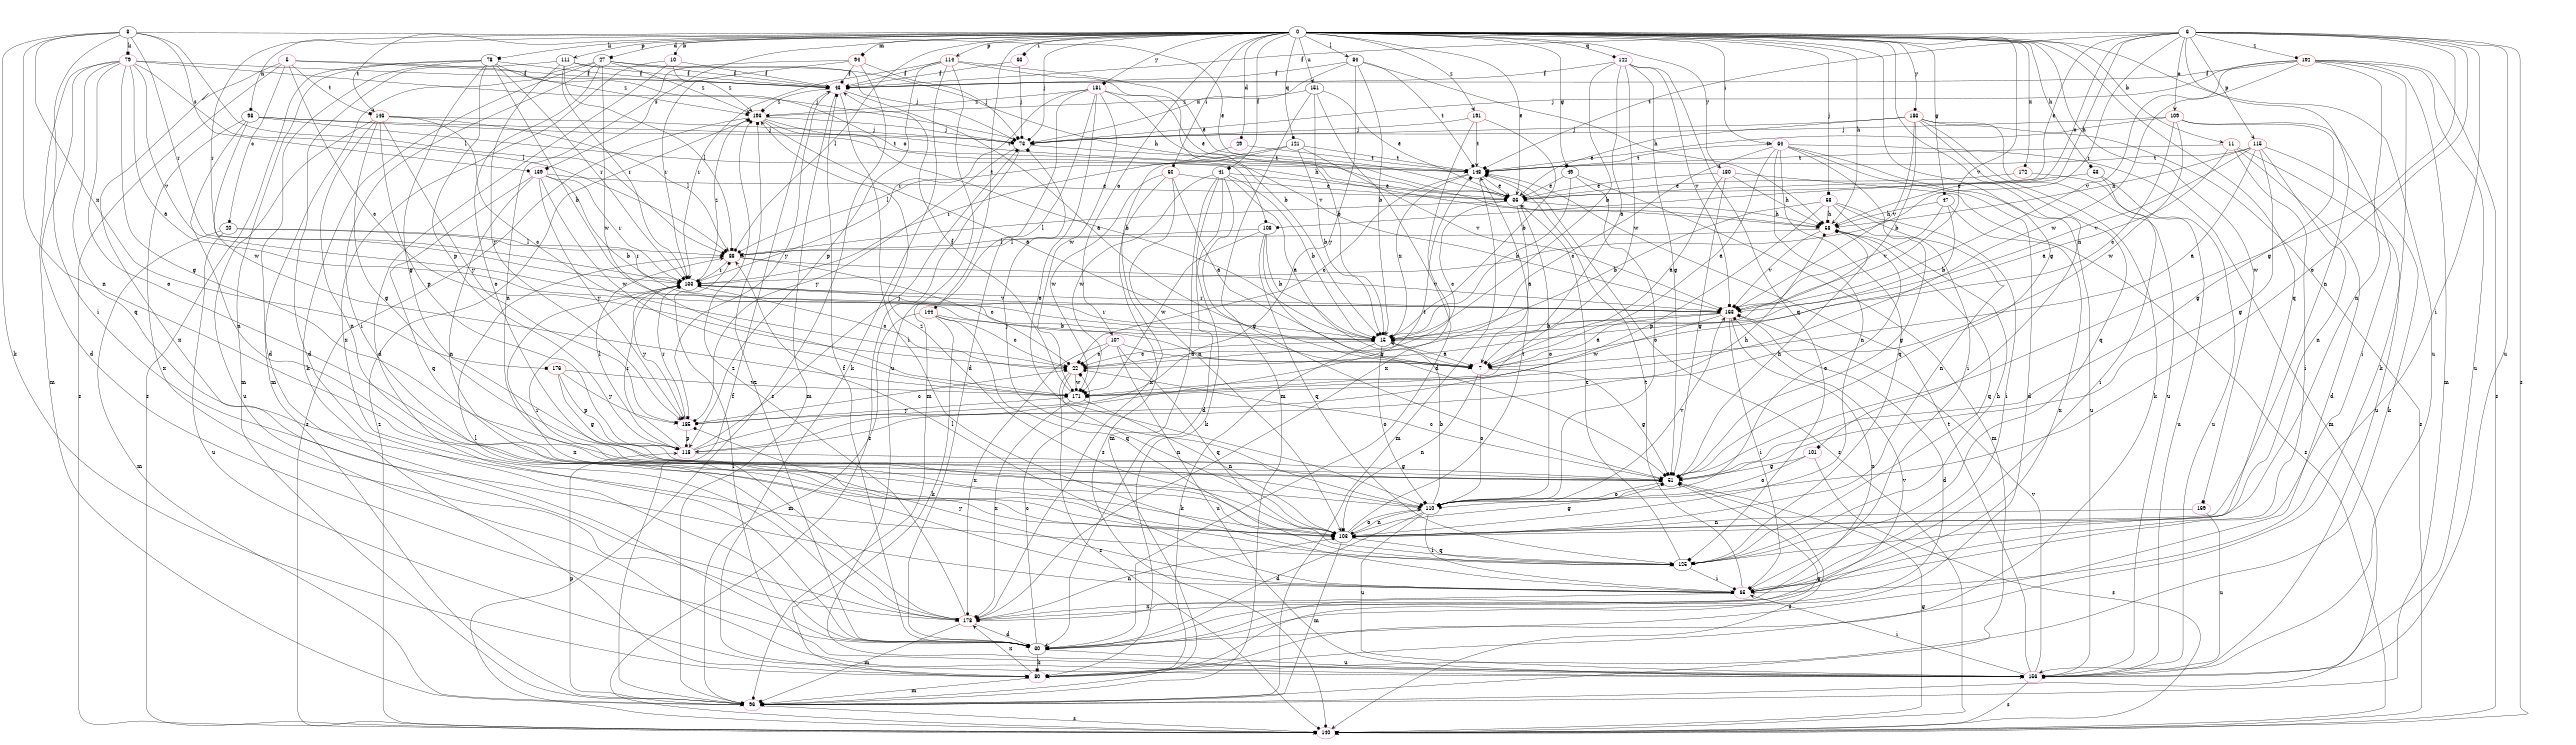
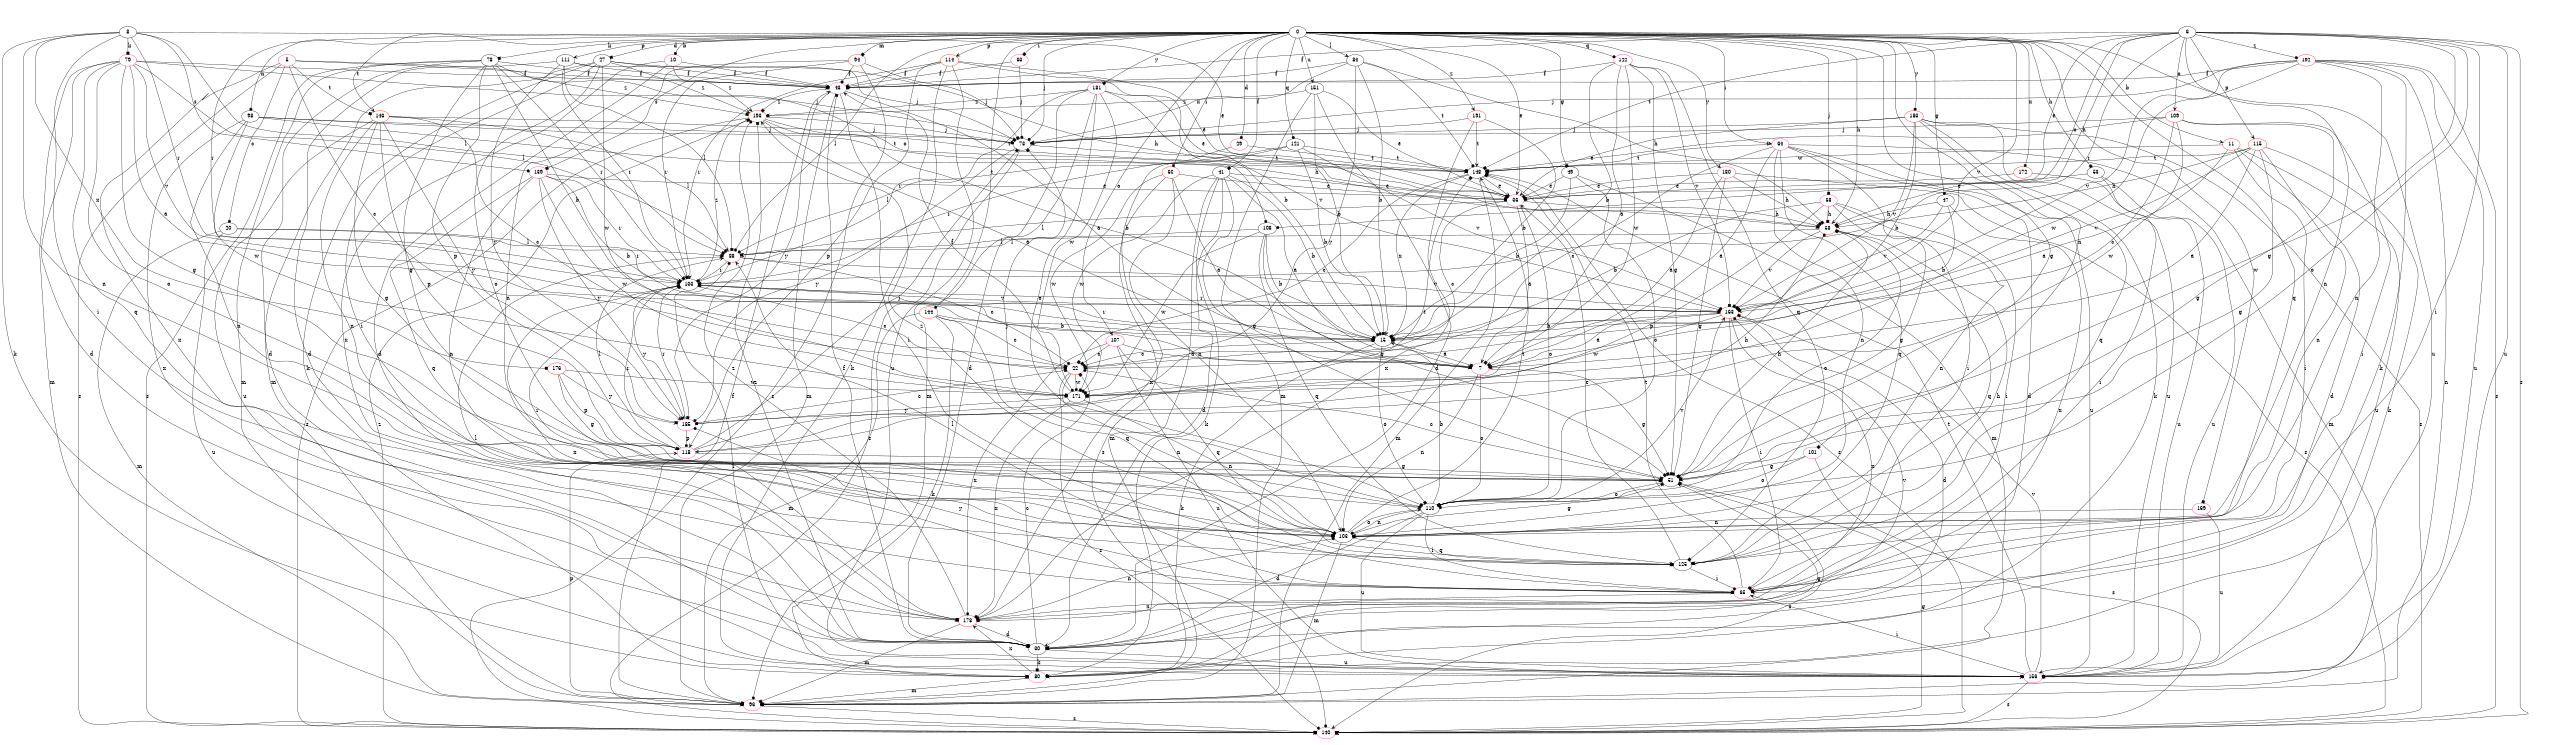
  strict digraph {
    node [color=black]
    edge [arrowhead=vee]
    10 [color=deeppink]
    0
    11 [color=red]
    27
    29 [color=deeppink]
-   36
+   36 [color=deeppink]
    41
    47
    49
    51
    53
    58 [color=red]
    60 [color=red]
    63 [color=deeppink]
    64 [color=deeppink]
    68 [color=deeppink]
    73
    78
    84
    88 [color=red]
    94 [color=red]
    98
    101 [color=deeppink]
    107 [color=deeppink]
    111
    114 [color=red]
    121
    122 [color=deeppink]
    125
    133
    139 [color=deeppink]
    144 [color=red]
    146 [color=red]
    151
    156 [color=deeppink]
    163 [color=red]
    169 [color=deeppink]
    172 [color=red]
    180 [color=deeppink]
    181 [color=deeppink]
    183 [color=red]
    191 [color=red]
    43 [color=deeppink]
    178 [color=red]
    30
    193 [color=red]
    65 [color=deeppink]
    148
    7 [color=deeppink]
    80 [color=deeppink]
    110
    96 [color=deeppink]
    171
    22 [color=red]
    15
    140 [color=deeppink]
    103
    118 [color=deeppink]
    185 [color=deeppink]
    n60 [label=8]
    79 [color=deeppink]
    176 [color=red]
    5 [color=deeppink]
    20
    108
    6
    109 [color=red]
    115 [color=red]
    192 [color=red]
    10 -> 43 [label=f]
    10 -> 178 [label=x]
    10 -> 30 [arrowhead=box label=d]
    10 -> 193 [label=z]
    0 -> 10 [arrowhead=dot label=b]
    0 -> 11 [label=b]
    0 -> 27 [arrowhead=box label=d]
    0 -> 29 [arrowhead=dot label=d]
    0 -> 36 [label=e]
    0 -> 41 [arrowhead=box label=f]
    0 -> 47 [arrowhead=dot label=g]
    0 -> 49 [arrowhead=box label=g]
    0 -> 51 [arrowhead=box label=g]
    0 -> 53 [arrowhead=box label=h]
    0 -> 58 [label=h]
    0 -> 60 [arrowhead=dot label=i]
    0 -> 63 [arrowhead=box label=i]
    0 -> 64 [label=i]
    0 -> 68 [arrowhead=box label=j]
    0 -> 73 [arrowhead=dot label=j]
    0 -> 78 [arrowhead=box label=k]
    0 -> 84 [label=l]
    0 -> 88 [arrowhead=dot label=l]
    0 -> 94 [arrowhead=box label=m]
    0 -> 98 [arrowhead=dot label=n]
    0 -> 101 [arrowhead=box label=n]
    0 -> 107 [label=o]
    0 -> 111 [label=p]
    0 -> 114 [label=p]
    0 -> 121 [arrowhead=dot label=q]
    0 -> 122 [arrowhead=dot label=q]
    0 -> 125 [arrowhead=box label=q]
    0 -> 133 [label=r]
    0 -> 139 [arrowhead=box label=s]
    0 -> 144 [arrowhead=dot label=t]
    0 -> 146 [label=t]
    0 -> 151 [label=u]
    0 -> 156 [label=u]
    0 -> 163 [arrowhead=box label=v]
    0 -> 169 [arrowhead=box label=w]
    0 -> 172 [arrowhead=dot label=x]
    0 -> 180 [label=y]
    0 -> 181 [arrowhead=box label=y]
    0 -> 183 [arrowhead=dot label=y]
    0 -> 191 [label=z]
    11 -> 156 [arrowhead=dot label=u]
    11 -> 30 [arrowhead=box label=d]
    11 -> 65 [label=i]
-   11 -> 148 [arrowhead=dot label=t]
+   11 -> 148 [arrowhead=dot label=w]
    11 -> 7 [label=a]
    27 -> 58 [arrowhead=box label=h]
    27 -> 43 [arrowhead=dot label=f]
    27 -> 193 [label=z]
    27 -> 65 [arrowhead=dot label=i]
    27 -> 80 [label=k]
    27 -> 110 [arrowhead=dot label=o]
    27 -> 96 [arrowhead=dot label=m]
    27 -> 171 [arrowhead=box label=w]
    29 -> 88 [arrowhead=dot label=l]
    29 -> 148 [arrowhead=box label=t]
    36 -> 58 [label=h]
    36 -> 88 [arrowhead=box label=l]
    36 -> 7 [label=a]
    36 -> 110 [arrowhead=dot label=o]
    36 -> 22 [label=c]
    41 -> 36 [arrowhead=box label=e]
    41 -> 51 [arrowhead=box label=g]
    41 -> 30 [label=d]
    41 -> 7 [arrowhead=box label=a]
    41 -> 80 [arrowhead=dot label=k]
    41 -> 96 [arrowhead=box label=m]
    41 -> 171 [arrowhead=dot label=w]
    41 -> 15 [arrowhead=box label=b]
    47 -> 58 [arrowhead=box label=h]
    47 -> 163 [arrowhead=box label=v]
    47 -> 178 [arrowhead=dot label=x]
    47 -> 15 [arrowhead=box label=b]
    49 -> 36 [arrowhead=dot label=e]
    49 -> 110 [arrowhead=dot label=o]
    49 -> 96 [arrowhead=dot label=m]
    49 -> 15 [arrowhead=box label=b]
    51 -> 58 [arrowhead=dot label=h]
    51 -> 110 [arrowhead=dot label=o]
    51 -> 22 [arrowhead=dot label=c]
    51 -> 140 [label=s]
    53 -> 36 [arrowhead=dot label=e]
    53 -> 156 [arrowhead=box label=u]
    53 -> 65 [arrowhead=dot label=i]
    58 -> 88 [label=l]
    58 -> 125 [label=q]
    58 -> 163 [arrowhead=box label=v]
    58 -> 110 [arrowhead=box label=o]
    60 -> 36 [arrowhead=box label=e]
    60 -> 7 [label=a]
    60 -> 171 [arrowhead=box label=w]
    60 -> 140 [arrowhead=dot label=s]
    60 -> 103 [label=n]
    63 -> 73 [arrowhead=dot label=j]
    63 -> 43 [arrowhead=dot label=f]
    64 -> 125 [arrowhead=dot label=q]
    64 -> 156 [arrowhead=dot label=u]
    64 -> 30 [label=d]
    64 -> 65 [arrowhead=dot label=i]
    64 -> 148 [arrowhead=box label=t]
    64 -> 7 [arrowhead=box label=a]
    64 -> 96 [arrowhead=dot label=m]
    64 -> 22 [label=c]
    64 -> 103 [label=n]
    68 -> 51 [label=g]
    68 -> 58 [arrowhead=box label=h]
    68 -> 65 [label=i]
    68 -> 15 [label=b]
    68 -> 103 [arrowhead=dot label=n]
    68 -> 118 [label=p]
    73 -> 148 [arrowhead=dot label=t]
    73 -> 140 [label=s]
    73 -> 185 [arrowhead=dot label=y]
    78 -> 51 [label=g]
    78 -> 133 [arrowhead=box label=r]
    78 -> 43 [arrowhead=box label=f]
    78 -> 30 [arrowhead=box label=d]
    78 -> 193 [arrowhead=box label=z]
    78 -> 96 [arrowhead=box label=m]
    78 -> 15 [arrowhead=box label=b]
    78 -> 140 [arrowhead=dot label=s]
    78 -> 118 [label=p]
    84 -> 58 [arrowhead=box label=h]
    84 -> 73 [label=x]
    84 -> 43 [arrowhead=box label=f]
    84 -> 148 [arrowhead=dot label=t]
    84 -> 15 [label=b]
    84 -> 185 [arrowhead=dot label=y]
    88 -> 133 [arrowhead=dot label=r]
    88 -> 163 [arrowhead=dot label=v]
    88 -> 22 [arrowhead=dot label=c]
    94 -> 73 [arrowhead=box label=j]
    94 -> 133 [arrowhead=box label=r]
    94 -> 43 [arrowhead=dot label=f]
    94 -> 140 [arrowhead=box label=s]
    94 -> 103 [arrowhead=box label=n]
    98 -> 58 [label=h]
    98 -> 73 [arrowhead=dot label=j]
    98 -> 178 [arrowhead=box label=x]
    98 -> 148 [label=t]
    98 -> 171 [arrowhead=dot label=w]
    98 -> 103 [arrowhead=dot label=n]
    101 -> 51 [arrowhead=box label=g]
    101 -> 110 [arrowhead=dot label=o]
    101 -> 140 [label=s]
    107 -> 125 [label=q]
    107 -> 156 [arrowhead=dot label=u]
    107 -> 178 [arrowhead=dot label=x]
    107 -> 7 [arrowhead=box label=a]
    107 -> 22 [arrowhead=box label=c]
    111 -> 73 [arrowhead=box label=j]
    111 -> 88 [arrowhead=box label=l]
    111 -> 133 [label=r]
    111 -> 43 [label=f]
    111 -> 30 [arrowhead=dot label=d]
    111 -> 185 [label=y]
    114 -> 36 [label=e]
    114 -> 133 [label=r]
    114 -> 156 [label=u]
    114 -> 43 [label=f]
    114 -> 80 [label=k]
    114 -> 15 [arrowhead=dot label=b]
    114 -> 118 [label=p]
    121 -> 133 [arrowhead=box label=r]
    121 -> 163 [arrowhead=dot label=v]
    121 -> 178 [arrowhead=dot label=x]
    121 -> 148 [arrowhead=dot label=t]
    121 -> 15 [arrowhead=dot label=b]
    122 -> 51 [arrowhead=box label=g]
    122 -> 125 [arrowhead=box label=q]
    122 -> 163 [arrowhead=box label=v]
    122 -> 43 [arrowhead=box label=f]
    122 -> 7 [arrowhead=box label=a]
    122 -> 171 [label=w]
    122 -> 15 [arrowhead=box label=b]
    125 -> 36 [label=e]
    125 -> 58 [arrowhead=box label=h]
    125 -> 65 [arrowhead=dot label=i]
    133 -> 163 [arrowhead=dot label=v]
    133 -> 178 [arrowhead=dot label=x]
    133 -> 193 [label=z]
    133 -> 22 [arrowhead=box label=c]
    133 -> 185 [label=y]
    139 -> 36 [arrowhead=dot label=e]
    139 -> 125 [arrowhead=dot label=q]
    139 -> 133 [label=r]
    139 -> 171 [arrowhead=dot label=w]
    139 -> 15 [arrowhead=dot label=b]
    139 -> 103 [arrowhead=box label=n]
    139 -> 185 [arrowhead=dot label=y]
    144 -> 125 [arrowhead=box label=q]
    144 -> 80 [arrowhead=box label=k]
    144 -> 96 [arrowhead=dot label=m]
    144 -> 22 [label=c]
    144 -> 15 [arrowhead=dot label=b]
    146 -> 51 [arrowhead=box label=g]
    146 -> 73 [arrowhead=dot label=j]
    146 -> 88 [label=l]
    146 -> 156 [arrowhead=dot label=u]
    146 -> 22 [label=c]
    146 -> 103 [arrowhead=dot label=n]
    146 -> 118 [label=p]
    146 -> 185 [arrowhead=box label=y]
    151 -> 36 [arrowhead=box label=e]
    151 -> 30 [label=d]
    151 -> 193 [arrowhead=dot label=z]
    151 -> 96 [arrowhead=dot label=m]
    151 -> 15 [arrowhead=box label=b]
    156 -> 88 [arrowhead=dot label=l]
    156 -> 163 [arrowhead=box label=v]
    156 -> 65 [label=i]
    156 -> 148 [arrowhead=box label=t]
    156 -> 140 [label=s]
    163 -> 133 [arrowhead=box label=r]
    163 -> 178 [arrowhead=box label=x]
    163 -> 30 [arrowhead=box label=d]
    163 -> 65 [arrowhead=dot label=i]
    163 -> 7 [arrowhead=dot label=a]
    163 -> 171 [label=w]
    163 -> 15 [label=b]
    169 -> 156 [label=u]
    169 -> 103 [label=n]
    172 -> 36 [label=e]
    172 -> 156 [arrowhead=dot label=u]
    180 -> 36 [arrowhead=dot label=e]
    180 -> 51 [arrowhead=dot label=g]
    180 -> 58 [arrowhead=box label=h]
    180 -> 7 [label=a]
    180 -> 140 [arrowhead=box label=s]
    181 -> 36 [arrowhead=dot label=e]
    181 -> 133 [label=r]
    181 -> 163 [arrowhead=dot label=v]
    181 -> 30 [arrowhead=dot label=d]
    181 -> 193 [label=z]
    181 -> 110 [arrowhead=box label=o]
    181 -> 96 [arrowhead=dot label=m]
    181 -> 171 [arrowhead=dot label=w]
    183 -> 36 [label=e]
    183 -> 73 [label=j]
    183 -> 125 [label=q]
    183 -> 156 [arrowhead=dot label=u]
    183 -> 163 [arrowhead=dot label=v]
    183 -> 80 [label=k]
    183 -> 15 [arrowhead=box label=b]
    183 -> 140 [label=s]
    191 -> 73 [arrowhead=dot label=j]
    191 -> 178 [label=x]
    191 -> 148 [label=t]
    191 -> 15 [arrowhead=dot label=b]
    43 -> 193 [arrowhead=box label=z]
    43 -> 65 [arrowhead=box label=i]
    43 -> 7 [arrowhead=box label=a]
    43 -> 96 [arrowhead=box label=m]
    43 -> 185 [arrowhead=box label=y]
    178 -> 88 [label=l]
    178 -> 30 [arrowhead=dot label=d]
    178 -> 193 [arrowhead=dot label=z]
    178 -> 96 [arrowhead=box label=m]
    178 -> 103 [arrowhead=dot label=n]
    30 -> 156 [label=u]
    30 -> 163 [arrowhead=dot label=v]
    30 -> 43 [arrowhead=box label=f]
    30 -> 193 [arrowhead=box label=z]
    30 -> 80 [arrowhead=box label=k]
    30 -> 22 [arrowhead=box label=c]
    193 -> 73 [label=j]
    193 -> 148 [label=t]
    193 -> 7 [label=a]
    193 -> 15 [arrowhead=dot label=b]
    193 -> 140 [label=s]
    65 -> 88 [label=l]
    65 -> 178 [arrowhead=dot label=x]
    65 -> 148 [arrowhead=box label=t]
    65 -> 185 [arrowhead=dot label=y]
    148 -> 36 [label=e]
    148 -> 96 [label=m]
    148 -> 22 [arrowhead=box label=c]
    148 -> 15 [label=x]
    148 -> 140 [label=s]
    7 -> 51 [arrowhead=box label=g]
    7 -> 110 [arrowhead=dot label=o]
    7 -> 103 [arrowhead=box label=n]
    80 -> 51 [label=g]
    80 -> 178 [label=x]
    80 -> 96 [arrowhead=box label=m]
    110 -> 73 [arrowhead=box label=j]
    110 -> 156 [arrowhead=dot label=u]
    110 -> 163 [label=v]
    110 -> 30 [arrowhead=box label=d]
    110 -> 65 [arrowhead=dot label=i]
    110 -> 15 [label=b]
    110 -> 103 [arrowhead=dot label=n]
    96 -> 43 [label=f]
    96 -> 140 [arrowhead=box label=s]
    96 -> 118 [label=p]
    171 -> 43 [label=f]
    171 -> 178 [arrowhead=dot label=x]
    171 -> 103 [arrowhead=dot label=n]
    171 -> 185 [arrowhead=dot label=y]
    22 -> 171 [arrowhead=dot label=w]
    22 -> 140 [arrowhead=dot label=s]
    22 -> 103 [arrowhead=dot label=n]
    15 -> 133 [label=r]
    15 -> 7 [arrowhead=box label=a]
    15 -> 80 [arrowhead=dot label=k]
    15 -> 110 [arrowhead=box label=o]
    15 -> 22 [arrowhead=dot label=c]
    140 -> 51 [arrowhead=box label=g]
    140 -> 193 [arrowhead=box label=z]
    103 -> 51 [arrowhead=box label=g]
    103 -> 125 [label=q]
    103 -> 133 [arrowhead=box label=r]
    103 -> 193 [label=z]
    103 -> 148 [label=t]
    103 -> 110 [label=o]
    103 -> 96 [arrowhead=dot label=m]
    118 -> 51 [arrowhead=dot label=g]
    118 -> 58 [arrowhead=dot label=h]
    118 -> 73 [arrowhead=box label=j]
    118 -> 88 [label=l]
    118 -> 133 [label=r]
    118 -> 148 [arrowhead=box label=t]
    185 -> 133 [arrowhead=dot label=r]
    185 -> 22 [arrowhead=box label=c]
    185 -> 118 [arrowhead=dot label=p]
    n60 -> 36 [label=e]
    n60 -> 88 [arrowhead=box label=l]
    n60 -> 133 [arrowhead=box label=r]
    n60 -> 139 [arrowhead=dot label=s]
    n60 -> 65 [label=i]
    n60 -> 80 [arrowhead=dot label=k]
    n60 -> 103 [arrowhead=box label=n]
    n60 -> 79 [arrowhead=box label=k]
    n60 -> 176 [arrowhead=box label=x]
    79 -> 51 [label=g]
    79 -> 73 [label=j]
    79 -> 88 [arrowhead=box label=l]
    79 -> 125 [label=q]
    79 -> 163 [label=v]
    79 -> 43 [label=f]
    79 -> 30 [label=d]
    79 -> 7 [label=a]
    79 -> 110 [label=o]
    79 -> 96 [label=m]
    176 -> 51 [arrowhead=box label=g]
    176 -> 171 [arrowhead=dot label=w]
    176 -> 118 [arrowhead=dot label=p]
    176 -> 185 [label=y]
    5 -> 146 [arrowhead=box label=t]
    5 -> 43 [label=f]
    5 -> 178 [arrowhead=box label=x]
    5 -> 22 [arrowhead=dot label=c]
    5 -> 140 [arrowhead=dot label=s]
    5 -> 20 [arrowhead=dot label=c]
    5 -> 108 [arrowhead=dot label=o]
    20 -> 88 [arrowhead=box label=l]
    20 -> 133 [arrowhead=box label=r]
    20 -> 156 [label=u]
    20 -> 96 [arrowhead=box label=m]
    108 -> 51 [arrowhead=box label=g]
    108 -> 88 [label=l]
    108 -> 125 [label=q]
    108 -> 171 [arrowhead=box label=w]
    108 -> 15 [arrowhead=box label=b]
    6 -> 36 [arrowhead=box label=e]
    6 -> 51 [arrowhead=dot label=g]
    6 -> 58 [label=h]
    6 -> 133 [label=r]
    6 -> 156 [arrowhead=box label=u]
    6 -> 43 [arrowhead=dot label=f]
    6 -> 65 [label=i]
    6 -> 148 [arrowhead=box label=t]
    6 -> 110 [arrowhead=box label=o]
    6 -> 140 [arrowhead=box label=s]
    6 -> 103 [arrowhead=dot label=n]
    6 -> 108 [arrowhead=dot label=o]
    6 -> 109 [label=o]
    6 -> 115 [label=p]
    6 -> 192 [arrowhead=dot label=z]
    109 -> 51 [label=g]
    109 -> 73 [label=j]
    109 -> 65 [arrowhead=dot label=i]
    109 -> 148 [arrowhead=box label=t]
    109 -> 171 [arrowhead=box label=w]
    109 -> 22 [arrowhead=dot label=c]
    115 -> 51 [label=g]
    115 -> 58 [label=h]
    115 -> 163 [label=v]
    115 -> 148 [label=t]
    115 -> 7 [label=a]
    115 -> 80 [label=k]
    115 -> 103 [arrowhead=dot label=n]
    192 -> 73 [label=j]
    192 -> 156 [arrowhead=dot label=u]
    192 -> 163 [arrowhead=dot label=v]
    192 -> 43 [arrowhead=dot label=f]
    192 -> 80 [arrowhead=dot label=k]
-   192 -> 96 [label=m]
+   192 -> 96 [label=n]
    192 -> 171 [arrowhead=box label=w]
    192 -> 140 [arrowhead=box label=s]
    192 -> 103 [arrowhead=dot label=n]
  }
